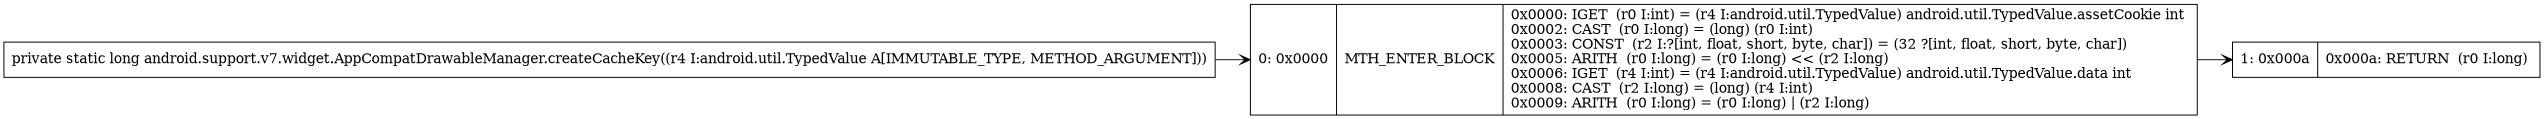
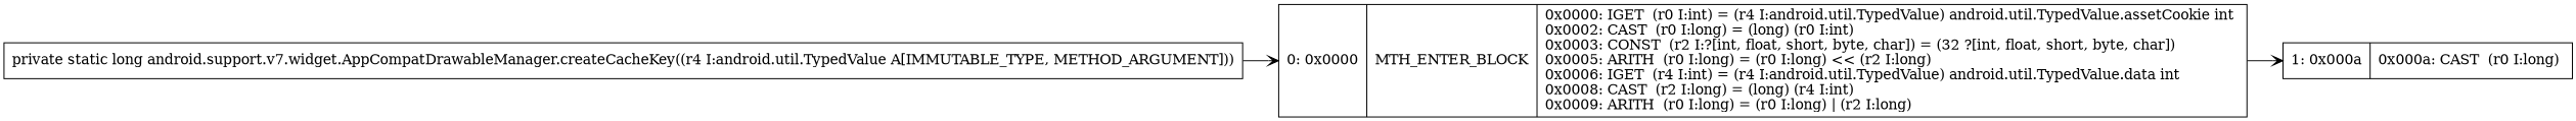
  digraph {
    rankdir=LR
    node [shape=record]
    edge [arrowhead=vee]
    n1 [label="{0\:\ 0x0000|MTH_ENTER_BLOCK\l|0x0000: IGET  (r0 I:int) = (r4 I:android.util.TypedValue) android.util.TypedValue.assetCookie int \l0x0002: CAST  (r0 I:long) = (long) (r0 I:int) \l0x0003: CONST  (r2 I:?[int, float, short, byte, char]) = (32 ?[int, float, short, byte, char]) \l0x0005: ARITH  (r0 I:long) = (r0 I:long) \<\< (r2 I:long) \l0x0006: IGET  (r4 I:int) = (r4 I:android.util.TypedValue) android.util.TypedValue.data int \l0x0008: CAST  (r2 I:long) = (long) (r4 I:int) \l0x0009: ARITH  (r0 I:long) = (r0 I:long) \| (r2 I:long) \l}"]
-   n2 [label="{1\:\ 0x000a|0x000a: RETURN  (r0 I:long) \l}"]
+   n2 [label="{1\:\ 0x000a|0x000a: CAST  (r0 I:long) \l}"]
    n3 [label="{private static long android.support.v7.widget.AppCompatDrawableManager.createCacheKey((r4 I:android.util.TypedValue A[IMMUTABLE_TYPE, METHOD_ARGUMENT])) }"]
    n1 -> n2
    n3 -> n1
  }
